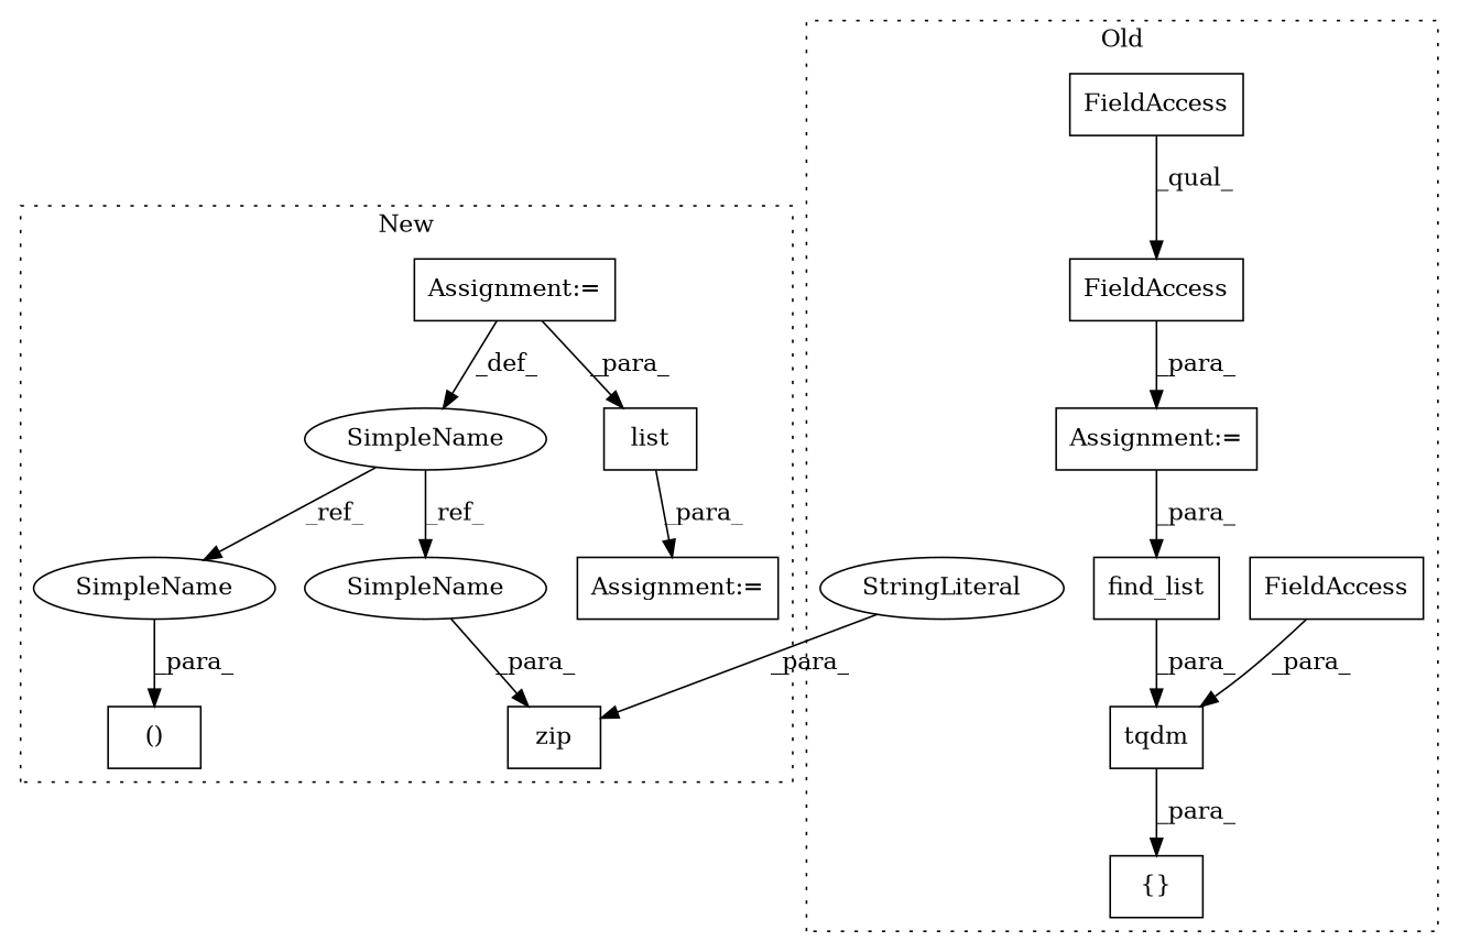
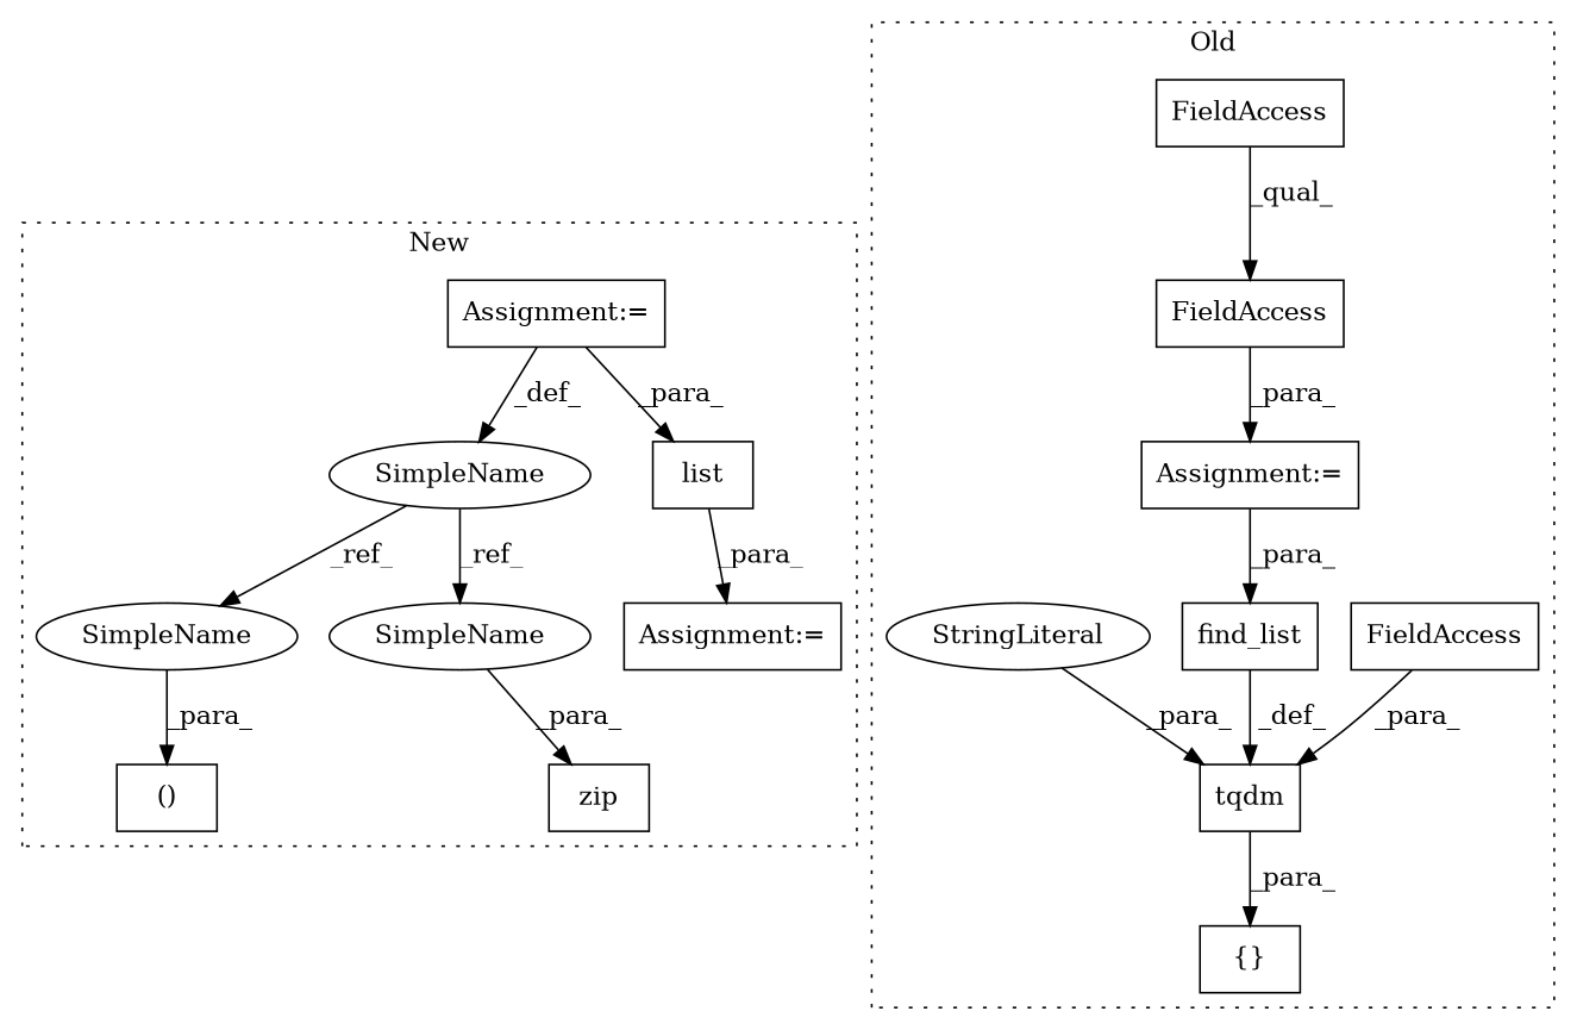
  digraph {
    node [a=32 l=13 s=10074 shape=box]
    n1 [l="5,1" label=tqdm s="10356,10409"]
    n2 [a=45 l=9 label=StringLiteral s=10389 shape=ellipse]
    n3 [a=22 l=10 label=FieldAccess s=10399]
    n4 [a=7 l=1 label="Assignment:=" s=10073]
    n5 [a=22 l=19 label=FieldAccess]
    n6 [a=22 l=9 label=FieldAccess]
    n7 [l="12,1" label=find_list s="10366,10387"]
    n8 [a=4 l="1,1" label="{}" s="10213,10234"]
    n9 [a=106 l=36 label="()" s=11627]
    n10 [a=7 label="Assignment:=" s=11408]
    n11 [a=7 l=1 label="Assignment:=" s=12031]
    n12 [a=42 label=SimpleName s=11408 shape=ellipse]
    n13 [l="4,1" label=zip s="12143,12178"]
    n14 [l="5,1" label=list s="12046,12056"]
    n15 [a=42 label=SimpleName s=11627 shape=ellipse]
    n16 [a=42 label=SimpleName s=12147 shape=ellipse]
    subgraph cluster_1 {
      label=Old
      style=dotted
      n1
      n2
      n3
      n4
      n5
      n6
      n7
      n8
    }
    subgraph cluster_2 {
      label=New
      style=dotted
      n9
      n10
      n11
      n12
      n13
      n14
      n15
      n16
    }
    n1 -> n8 [label=_para_]
-   n2 -> n13 [label=_para_]
+   n2 -> n1 [label=_para_]
    n3 -> n1 [label=_para_]
    n4 -> n7 [label=_para_]
    n5 -> n4 [label=_para_]
    n6 -> n5 [label=_qual_]
-   n7 -> n1 [label=_para_]
+   n7 -> n1 [label=_def_]
    n10 -> n12 [label=_def_]
    n10 -> n14 [label=_para_]
    n12 -> n15 [label=_ref_]
    n12 -> n16 [label=_ref_]
    n14 -> n11 [label=_para_]
    n15 -> n9 [label=_para_]
    n16 -> n13 [label=_para_]
  }
